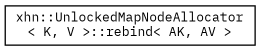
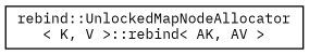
  digraph {
    rankdir=LR
    fontname="IBM Plex Mono"
-   n1 [color=black fillcolor=white fontname="IBM Plex Mono" fontsize=10 height=0.2 label="xhn::UnlockedMapNodeAllocator\l\< K, V \>::rebind\< AK, AV \>" shape=record style=filled width=0.4]
+   n1 [color=black fillcolor=white fontname="IBM Plex Mono" fontsize=10 height=0.2 label="rebind::UnlockedMapNodeAllocator\l\< K, V \>::rebind\< AK, AV \>" shape=record style=filled width=0.4]
  }
